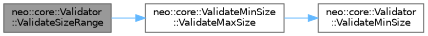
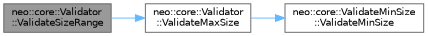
  digraph {
    rankdir=LR
    node [color=grey40 fillcolor=white fontname=Helvetica fontsize=10 shape=box style=filled]
    edge [color=steelblue1 fontname=Helvetica fontsize=10 labelfontname=Helvetica labelfontsize=10 style=solid]
    n1 [color=gray40 fillcolor=grey60 fontcolor=black height=0.2 label="neo::core::Validator\l::ValidateSizeRange" width=0.4]
-   n2 [height=0.2 label="neo::core::ValidateMinSize\l::ValidateMaxSize" width=0.4]
-   n3 [height=0.2 label="neo::core::Validator\l::ValidateMinSize" width=0.4]
+   n2 [height=0.2 label="neo::core::Validator\l::ValidateMaxSize" width=0.4]
+   n3 [height=0.2 label="neo::core::ValidateMinSize\l::ValidateMinSize" width=0.4]
    n1 -> n2
    n2 -> n3
  }
